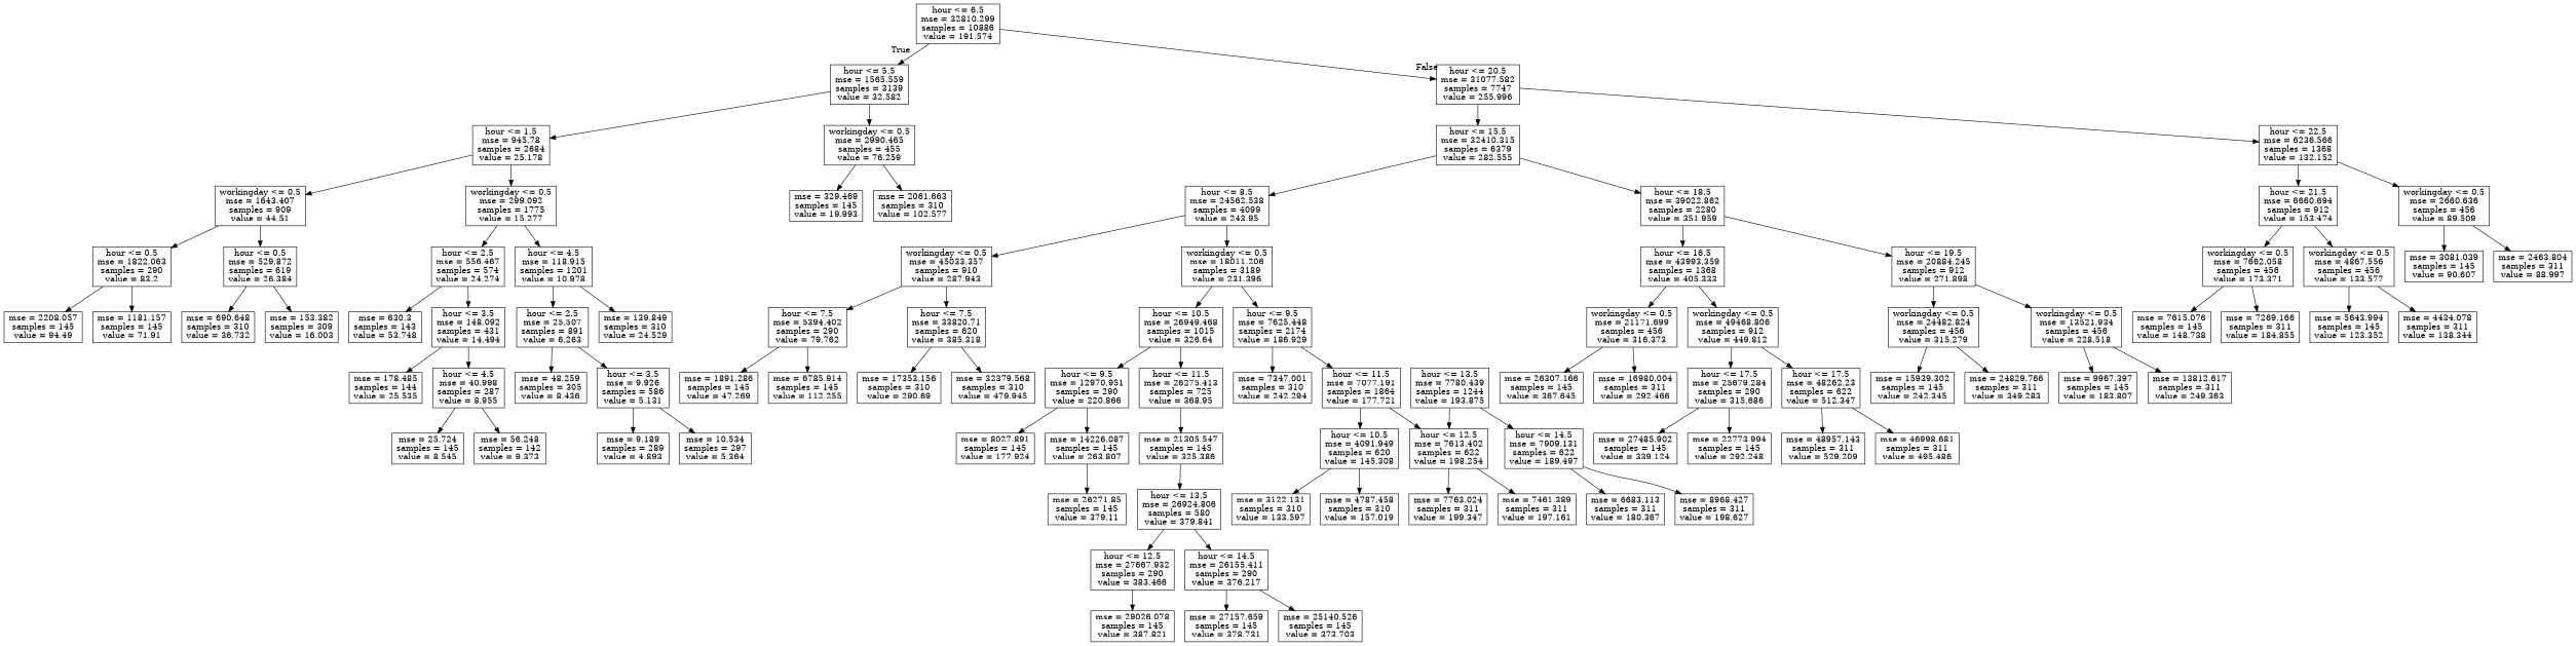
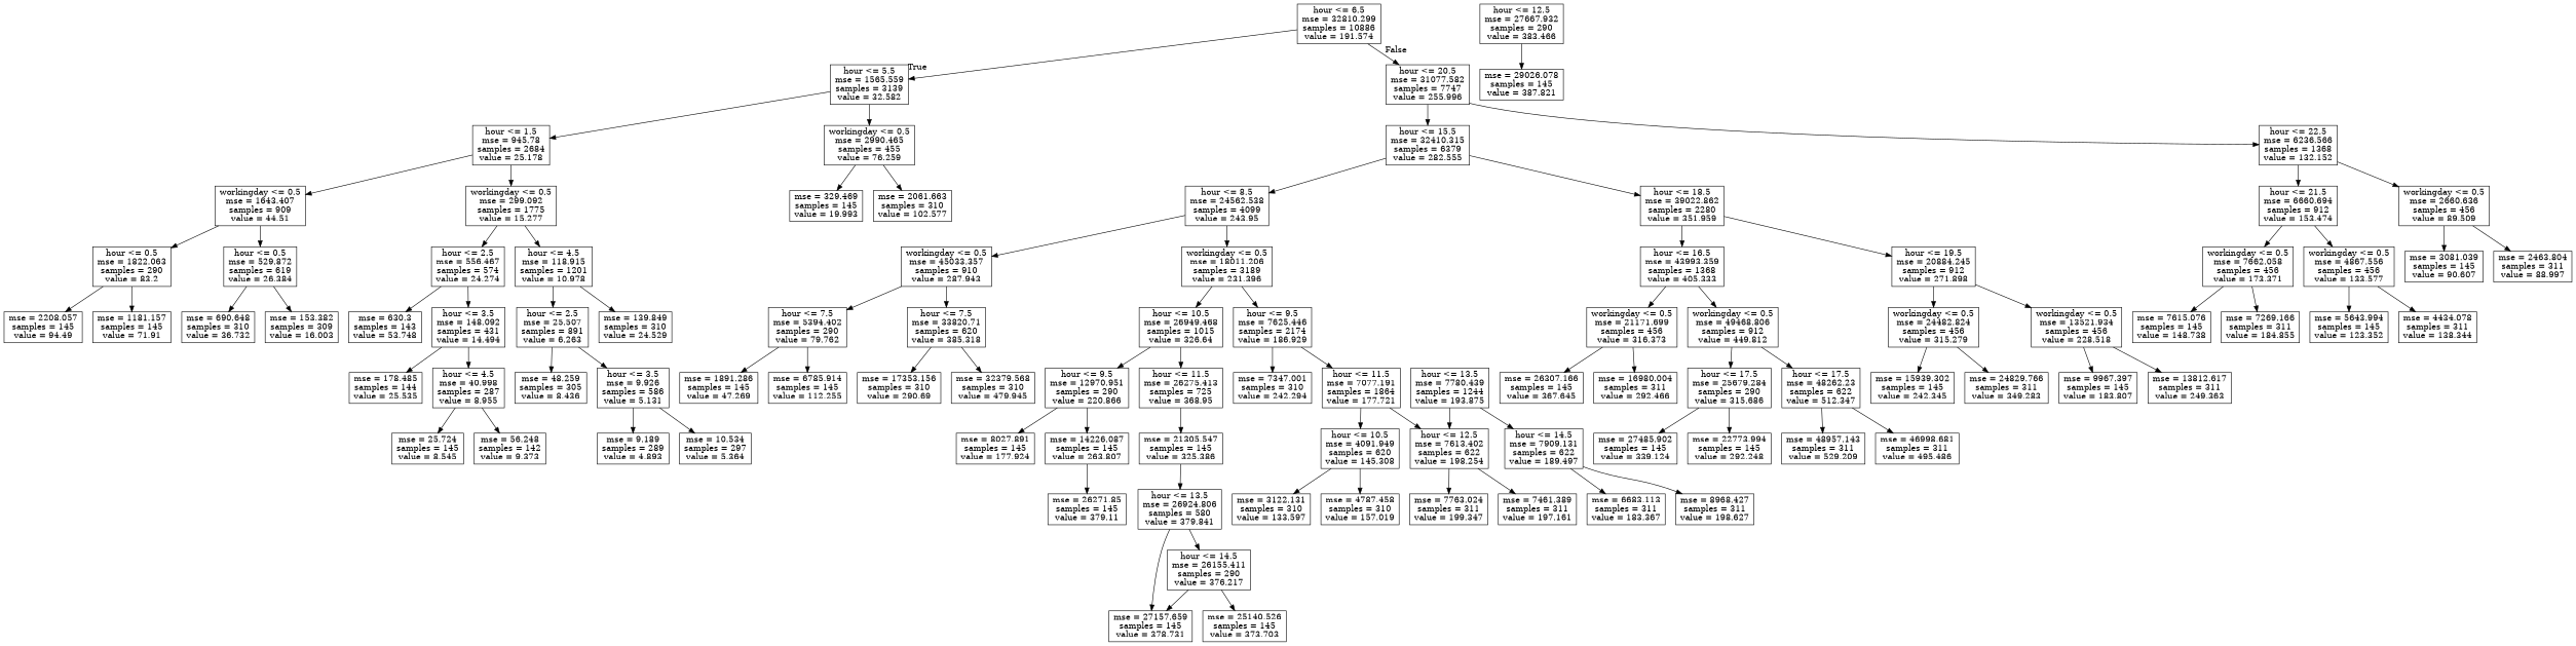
  digraph {
    node [shape=box]
    n1 [label="hour <= 6.5\nmse = 32810.299\nsamples = 10886\nvalue = 191.574"]
    n2 [label="hour <= 5.5\nmse = 1565.559\nsamples = 3139\nvalue = 32.582"]
    n3 [label="hour <= 20.5\nmse = 31077.582\nsamples = 7747\nvalue = 255.996"]
    n4 [label="hour <= 1.5\nmse = 945.78\nsamples = 2684\nvalue = 25.178"]
    n5 [label="workingday <= 0.5\nmse = 2990.465\nsamples = 455\nvalue = 76.259"]
    n6 [label="hour <= 15.5\nmse = 32410.315\nsamples = 6379\nvalue = 282.555"]
    n7 [label="hour <= 22.5\nmse = 6236.566\nsamples = 1368\nvalue = 132.152"]
    n8 [label="workingday <= 0.5\nmse = 1643.407\nsamples = 909\nvalue = 44.51"]
    n9 [label="workingday <= 0.5\nmse = 299.092\nsamples = 1775\nvalue = 15.277"]
    n10 [label="mse = 329.469\nsamples = 145\nvalue = 19.993"]
    n11 [label="mse = 2061.663\nsamples = 310\nvalue = 102.577"]
    n12 [label="hour <= 0.5\nmse = 1822.063\nsamples = 290\nvalue = 83.2"]
    n13 [label="hour <= 0.5\nmse = 529.872\nsamples = 619\nvalue = 26.384"]
    n14 [label="hour <= 2.5\nmse = 556.467\nsamples = 574\nvalue = 24.274"]
    n15 [label="hour <= 4.5\nmse = 118.915\nsamples = 1201\nvalue = 10.978"]
    n16 [label="mse = 2208.057\nsamples = 145\nvalue = 94.49"]
    n17 [label="mse = 1181.157\nsamples = 145\nvalue = 71.91"]
    n18 [label="mse = 690.648\nsamples = 310\nvalue = 36.732"]
    n19 [label="mse = 153.382\nsamples = 309\nvalue = 16.003"]
    n20 [label="mse = 630.3\nsamples = 143\nvalue = 53.748"]
    n21 [label="hour <= 3.5\nmse = 148.092\nsamples = 431\nvalue = 14.494"]
    n22 [label="hour <= 2.5\nmse = 25.507\nsamples = 891\nvalue = 6.263"]
    n23 [label="mse = 139.849\nsamples = 310\nvalue = 24.529"]
    n24 [label="mse = 178.485\nsamples = 144\nvalue = 25.535"]
    n25 [label="hour <= 4.5\nmse = 40.998\nsamples = 287\nvalue = 8.955"]
    n26 [label="mse = 25.724\nsamples = 145\nvalue = 8.545"]
    n27 [label="mse = 56.248\nsamples = 142\nvalue = 9.373"]
    n28 [label="mse = 48.259\nsamples = 305\nvalue = 8.436"]
    n29 [label="hour <= 3.5\nmse = 9.926\nsamples = 586\nvalue = 5.131"]
    n30 [label="mse = 9.189\nsamples = 289\nvalue = 4.893"]
    n31 [label="mse = 10.534\nsamples = 297\nvalue = 5.364"]
    n32 [label="hour <= 8.5\nmse = 24562.538\nsamples = 4099\nvalue = 243.95"]
    n33 [label="hour <= 18.5\nmse = 39022.862\nsamples = 2280\nvalue = 351.959"]
    n34 [label="hour <= 21.5\nmse = 6660.694\nsamples = 912\nvalue = 153.474"]
    n35 [label="workingday <= 0.5\nmse = 2660.636\nsamples = 456\nvalue = 89.509"]
    n36 [label="workingday <= 0.5\nmse = 45033.357\nsamples = 910\nvalue = 287.943"]
    n37 [label="workingday <= 0.5\nmse = 18011.206\nsamples = 3189\nvalue = 231.396"]
    n38 [label="hour <= 16.5\nmse = 43993.359\nsamples = 1368\nvalue = 405.333"]
    n39 [label="hour <= 19.5\nmse = 20884.245\nsamples = 912\nvalue = 271.898"]
    n40 [label="hour <= 7.5\nmse = 5394.402\nsamples = 290\nvalue = 79.762"]
    n41 [label="hour <= 7.5\nmse = 33820.71\nsamples = 620\nvalue = 385.318"]
    n42 [label="hour <= 10.5\nmse = 26949.468\nsamples = 1015\nvalue = 326.64"]
-   n43 [label="hour <= 9.5\nmse = 7625.448\nsamples = 2174\nvalue = 186.929"]
+   n43 [label="hour <= 9.5\nmse = 7625.446\nsamples = 2174\nvalue = 186.929"]
    n44 [label="mse = 1891.286\nsamples = 145\nvalue = 47.269"]
    n45 [label="mse = 6785.914\nsamples = 145\nvalue = 112.255"]
    n46 [label="mse = 17353.156\nsamples = 310\nvalue = 290.69"]
    n47 [label="mse = 32379.568\nsamples = 310\nvalue = 479.945"]
    n48 [label="hour <= 9.5\nmse = 12970.951\nsamples = 290\nvalue = 220.866"]
    n49 [label="hour <= 11.5\nmse = 26275.413\nsamples = 725\nvalue = 368.95"]
    n50 [label="mse = 7347.001\nsamples = 310\nvalue = 242.294"]
    n51 [label="hour <= 11.5\nmse = 7077.191\nsamples = 1864\nvalue = 177.721"]
    n52 [label="mse = 8027.891\nsamples = 145\nvalue = 177.924"]
    n53 [label="mse = 14226.087\nsamples = 145\nvalue = 263.807"]
    n54 [label="mse = 21305.547\nsamples = 145\nvalue = 325.386"]
    n55 [label="mse = 26271.85\nsamples = 145\nvalue = 379.11"]
    n56 [label="hour <= 13.5\nmse = 26924.806\nsamples = 580\nvalue = 379.841"]
    n57 [label="hour <= 12.5\nmse = 27667.932\nsamples = 290\nvalue = 383.466"]
    n58 [label="hour <= 14.5\nmse = 26155.411\nsamples = 290\nvalue = 376.217"]
    n59 [label="mse = 29026.078\nsamples = 145\nvalue = 387.821"]
    n60 [label="mse = 27157.659\nsamples = 145\nvalue = 378.731"]
    n61 [label="mse = 25140.526\nsamples = 145\nvalue = 373.703"]
    n62 [label="hour <= 10.5\nmse = 4091.949\nsamples = 620\nvalue = 145.308"]
    n63 [label="hour <= 12.5\nmse = 7613.402\nsamples = 622\nvalue = 198.254"]
    n64 [label="mse = 3122.131\nsamples = 310\nvalue = 133.597"]
    n65 [label="mse = 4787.458\nsamples = 310\nvalue = 157.019"]
    n66 [label="hour <= 13.5\nmse = 7780.439\nsamples = 1244\nvalue = 193.875"]
    n67 [label="hour <= 14.5\nmse = 7909.131\nsamples = 622\nvalue = 189.497"]
    n68 [label="mse = 7763.024\nsamples = 311\nvalue = 199.347"]
    n69 [label="mse = 7461.389\nsamples = 311\nvalue = 197.161"]
-   n70 [label="mse = 6683.113\nsamples = 311\nvalue = 180.367"]
+   n70 [label="mse = 6683.113\nsamples = 311\nvalue = 183.367"]
    n71 [label="mse = 8968.427\nsamples = 311\nvalue = 198.627"]
    n72 [label="workingday <= 0.5\nmse = 21171.699\nsamples = 456\nvalue = 316.373"]
    n73 [label="workingday <= 0.5\nmse = 49468.806\nsamples = 912\nvalue = 449.812"]
    n74 [label="workingday <= 0.5\nmse = 24482.824\nsamples = 456\nvalue = 315.279"]
    n75 [label="workingday <= 0.5\nmse = 13521.934\nsamples = 456\nvalue = 228.518"]
    n76 [label="mse = 26307.166\nsamples = 145\nvalue = 367.645"]
    n77 [label="mse = 16980.004\nsamples = 311\nvalue = 292.466"]
    n78 [label="hour <= 17.5\nmse = 25679.284\nsamples = 290\nvalue = 315.686"]
    n79 [label="hour <= 17.5\nmse = 48262.23\nsamples = 622\nvalue = 512.347"]
    n80 [label="mse = 27485.902\nsamples = 145\nvalue = 339.124"]
    n81 [label="mse = 22773.994\nsamples = 145\nvalue = 292.248"]
    n82 [label="mse = 48957.143\nsamples = 311\nvalue = 529.209"]
    n83 [label="mse = 46998.681\nsamples = 311\nvalue = 495.486"]
    n84 [label="mse = 15939.302\nsamples = 145\nvalue = 242.345"]
    n85 [label="mse = 24829.766\nsamples = 311\nvalue = 349.283"]
    n86 [label="mse = 9967.397\nsamples = 145\nvalue = 183.807"]
    n87 [label="mse = 13812.617\nsamples = 311\nvalue = 249.363"]
    n88 [label="workingday <= 0.5\nmse = 7662.058\nsamples = 456\nvalue = 173.371"]
    n89 [label="workingday <= 0.5\nmse = 4867.556\nsamples = 456\nvalue = 133.577"]
    n90 [label="mse = 3081.039\nsamples = 145\nvalue = 90.607"]
    n91 [label="mse = 2463.804\nsamples = 311\nvalue = 88.997"]
    n92 [label="mse = 7615.076\nsamples = 145\nvalue = 148.738"]
    n93 [label="mse = 7269.166\nsamples = 311\nvalue = 184.855"]
    n94 [label="mse = 5643.994\nsamples = 145\nvalue = 123.352"]
    n95 [label="mse = 4434.078\nsamples = 311\nvalue = 138.344"]
    n1 -> n2 [headlabel=True labelangle=45 labeldistance=2.5]
    n1 -> n3 [headlabel=False labelangle=-45 labeldistance=2.5]
    n2 -> n4
    n2 -> n5
    n3 -> n6
    n3 -> n7
    n4 -> n8
    n4 -> n9
    n5 -> n10
    n5 -> n11
    n6 -> n32
    n6 -> n33
    n7 -> n34
    n7 -> n35
    n8 -> n12
    n8 -> n13
    n9 -> n14
    n9 -> n15
    n12 -> n16
    n12 -> n17
    n13 -> n18
    n13 -> n19
    n14 -> n20
    n14 -> n21
    n15 -> n22
    n15 -> n23
    n21 -> n24
    n21 -> n25
    n22 -> n28
    n22 -> n29
    n25 -> n26
    n25 -> n27
    n29 -> n30
    n29 -> n31
    n32 -> n36
    n32 -> n37
    n33 -> n38
    n33 -> n39
    n34 -> n88
    n34 -> n89
    n35 -> n90
    n35 -> n91
    n36 -> n40
    n36 -> n41
    n37 -> n42
    n37 -> n43
    n38 -> n72
    n38 -> n73
    n39 -> n74
    n39 -> n75
    n40 -> n44
    n40 -> n45
    n41 -> n46
    n41 -> n47
    n42 -> n48
    n42 -> n49
    n43 -> n50
    n43 -> n51
    n48 -> n52
    n48 -> n53
    n49 -> n54
    n51 -> n62
    n51 -> n63
    n53 -> n55
    n54 -> n56
-   n56 -> n57
+   n56 -> n60
    n56 -> n58
    n57 -> n59
    n58 -> n60
    n58 -> n61
    n62 -> n64
    n62 -> n65
    n63 -> n68
    n63 -> n69
    n66 -> n63
    n66 -> n67
    n67 -> n70
    n67 -> n71
    n72 -> n76
    n72 -> n77
    n73 -> n78
    n73 -> n79
    n74 -> n84
    n74 -> n85
    n75 -> n86
    n75 -> n87
    n78 -> n80
    n78 -> n81
    n79 -> n82
    n79 -> n83
    n88 -> n92
    n88 -> n93
    n89 -> n94
    n89 -> n95
  }
